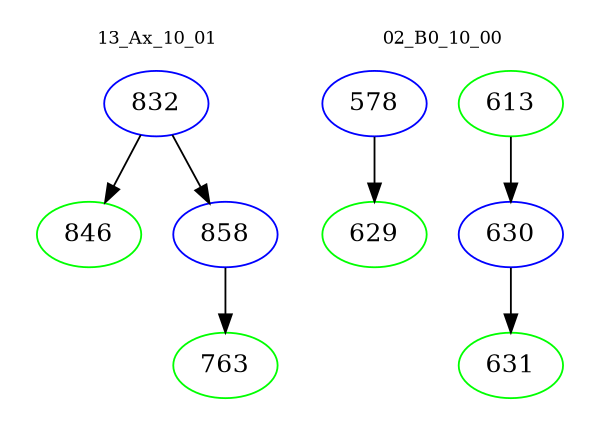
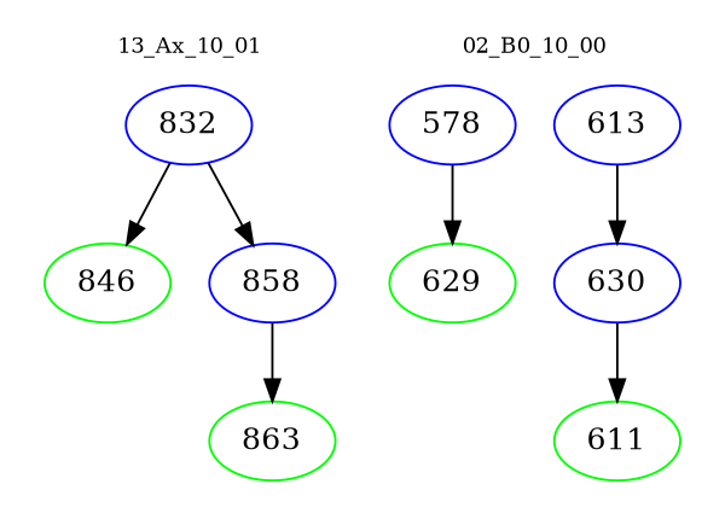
  digraph {
    node [color=blue]
    edge [color=black]
    n1 [label=832]
    n2 [color=green label=846]
    n3 [label=858]
-   n4 [color=green label=763]
-   n5 [color=green label=613]
+   n4 [color=green label=863]
+   n5 [label=613]
    n6 [label=578]
    n7 [label=630]
    n8 [color=green label=629]
-   n9 [color=green label=631]
+   n9 [color=green label=611]
    subgraph cluster_1 {
      color=white
      fontsize=10
      label="13_Ax_10_01"
      n1
      n2
      n3
      n4
    }
    subgraph cluster_2 {
      color=white
      fontsize=10
      label="02_B0_10_00"
      n5
      n6
      n7
      n8
      n9
    }
    n1 -> n2
    n1 -> n3
    n3 -> n4
    n5 -> n7
    n6 -> n8
    n7 -> n9
  }
